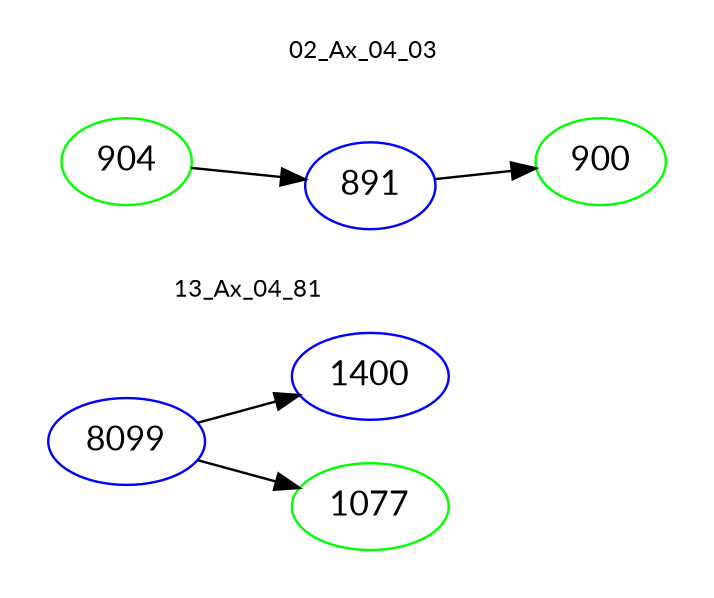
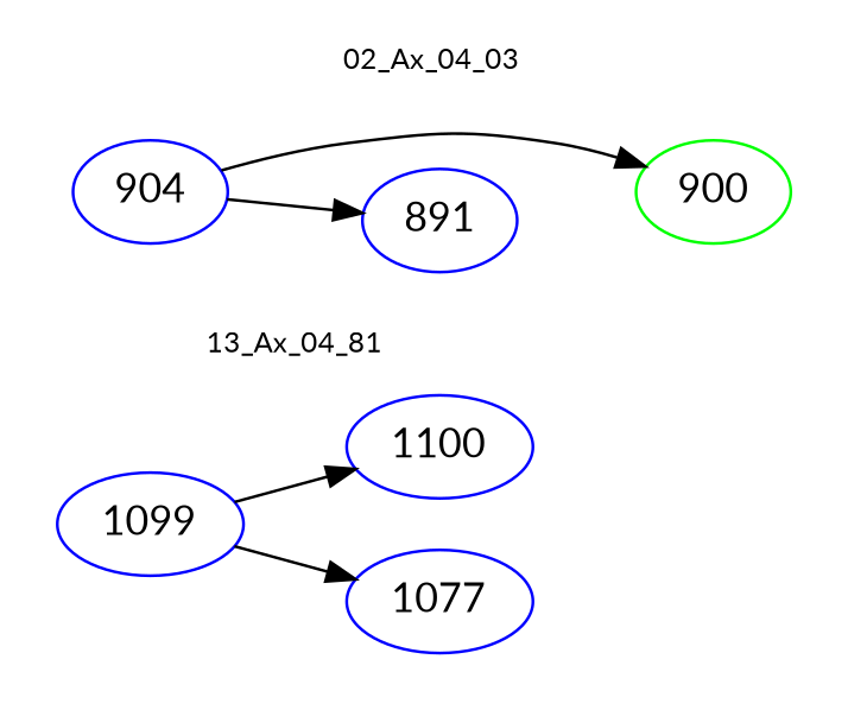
  digraph {
    fontname=Lato
    rankdir=LR
    node [color=blue fontname=Lato]
    edge [color=black fontname=Lato]
-   n1 [label=8099]
-   n2 [color=green label=1077]
-   n3 [label=1400]
-   n4 [color=green label=904]
+   n1 [label=1099]
+   n2 [label=1077]
+   n3 [label=1100]
+   n4 [label=904]
    n5 [label=891]
    n6 [color=green label=900]
    subgraph cluster_1 {
      color=white
      fontsize=10
      label="13_Ax_04_81"
      n1
      n2
      n3
    }
    subgraph cluster_2 {
      color=white
      fontsize=10
      label="02_Ax_04_03"
      n4
      n5
      n6
    }
    n1 -> n2
    n1 -> n3
    n4 -> n5
-   n5 -> n6
+   n4 -> n6
  }
